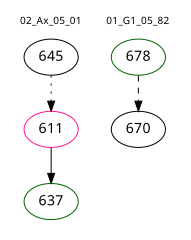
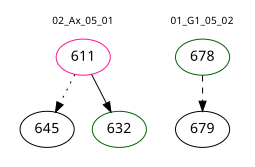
  digraph {
    fontname="Noto Sans"
    node [color=black fontname="Noto Sans"]
    edge [color=black fontname="Noto Sans"]
    n1 [color=deeppink label=611]
    n2 [label=645]
-   n3 [color=darkgreen label=637]
+   n3 [color=darkgreen label=632]
    n4 [color=darkgreen label=678]
-   n5 [label=670]
+   n5 [label=679]
    subgraph cluster_1 {
      color=white
      fontsize=10
      label="02_Ax_05_01"
      n1
      n2
      n3
    }
    subgraph cluster_2 {
      color=white
      fontsize=10
-     label="01_G1_05_82"
+     label="01_G1_05_02"
      n4
      n5
    }
-   n2 -> n1 [style=dotted]
+   n1 -> n2 [style=dotted]
    n1 -> n3 [style=solid]
    n4 -> n5 [style=dashed]
  }
